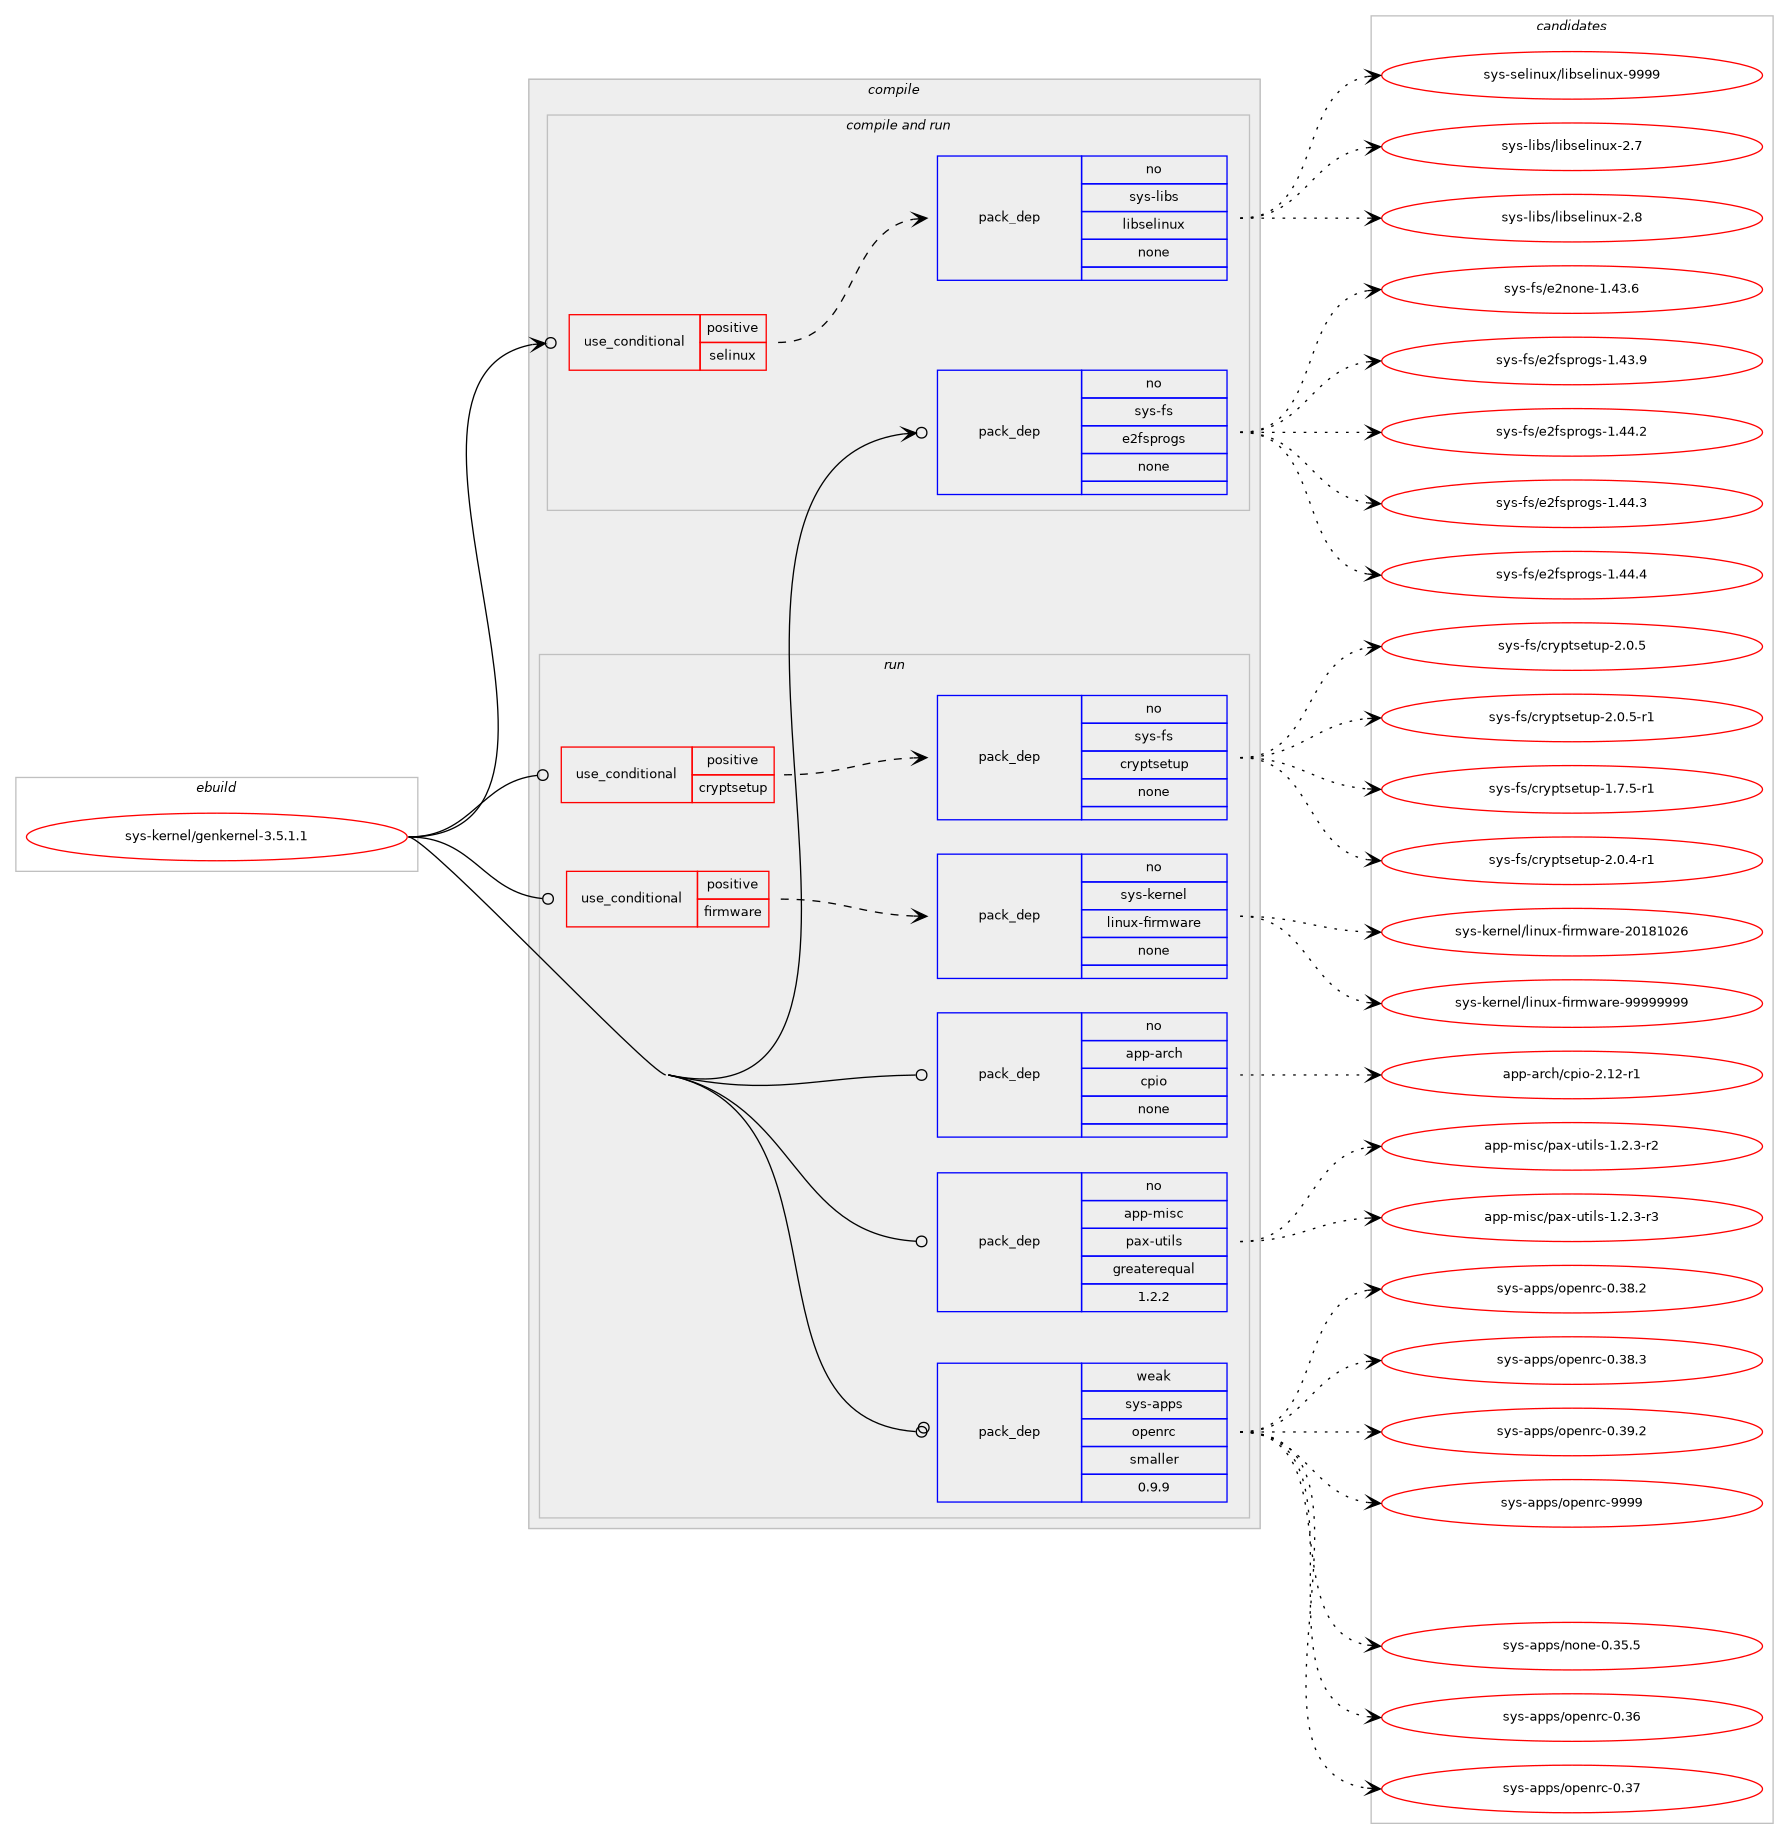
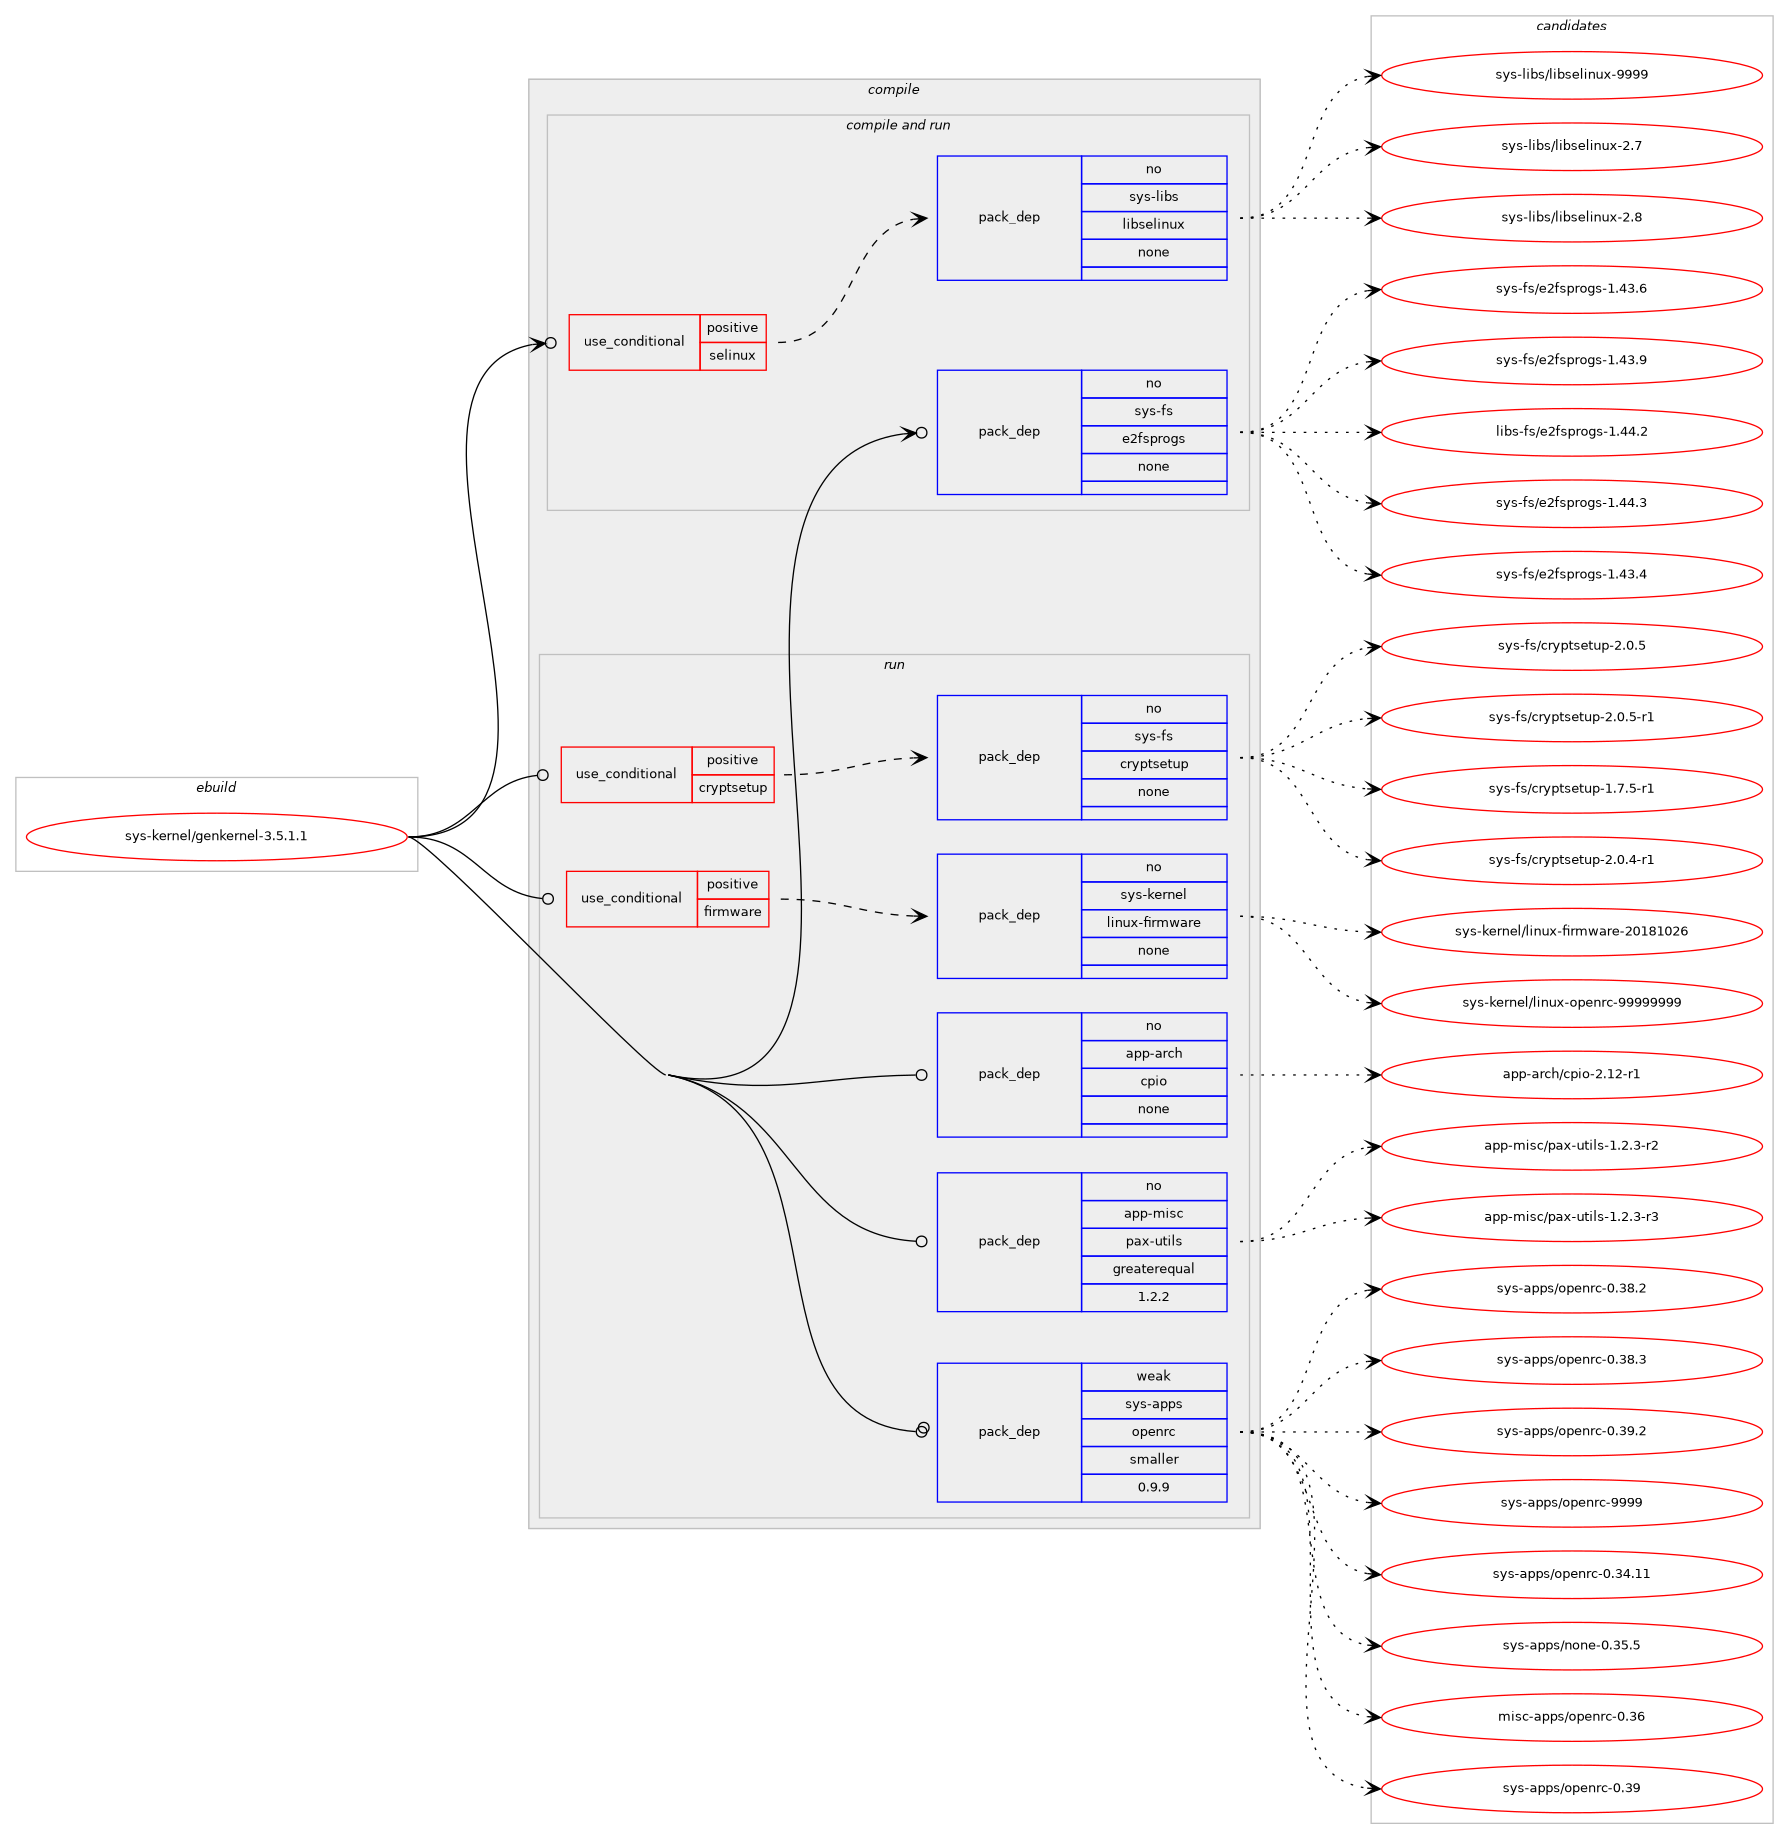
  digraph {
    compound=true
    concentrate=true
    fontname=Helvetica
    fontsize=10
    newrank=true
    rankdir=LR
    ranksep=1.5
    node [color=red fontname=Helvetica fontsize=10]
    edge [arrowhead=vee headport=w style=dotted tailport=e weight=100]
    n1 [label="sys-kernel/genkernel-3.5.1.1" width=4]
    n2 [color=blue label=<<TABLE BORDER="0" CELLBORDER="1" CELLSPACING="0" CELLPADDING="4" WIDTH="220"><TR><TD ROWSPAN="6" CELLPADDING="30">pack_dep</TD></TR><TR><TD WIDTH="110">no</TD></TR><TR><TD>sys-libs</TD></TR><TR><TD>libselinux</TD></TR><TR><TD>none</TD></TR><TR><TD></TD></TR></TABLE>> shape=none]
    n3 [label=<<TABLE BORDER="0" CELLBORDER="1" CELLSPACING="0" CELLPADDING="4"><TR><TD ROWSPAN="3" CELLPADDING="10">use_conditional</TD></TR><TR><TD>positive</TD></TR><TR><TD>selinux</TD></TR></TABLE>> shape=none]
    n4 [color=blue label=<<TABLE BORDER="0" CELLBORDER="1" CELLSPACING="0" CELLPADDING="4" WIDTH="220"><TR><TD ROWSPAN="6" CELLPADDING="30">pack_dep</TD></TR><TR><TD WIDTH="110">no</TD></TR><TR><TD>sys-fs</TD></TR><TR><TD>e2fsprogs</TD></TR><TR><TD>none</TD></TR><TR><TD></TD></TR></TABLE>> shape=none]
    n5 [color=blue label=<<TABLE BORDER="0" CELLBORDER="1" CELLSPACING="0" CELLPADDING="4" WIDTH="220"><TR><TD ROWSPAN="6" CELLPADDING="30">pack_dep</TD></TR><TR><TD WIDTH="110">no</TD></TR><TR><TD>sys-fs</TD></TR><TR><TD>cryptsetup</TD></TR><TR><TD>none</TD></TR><TR><TD></TD></TR></TABLE>> shape=none]
    n6 [label=<<TABLE BORDER="0" CELLBORDER="1" CELLSPACING="0" CELLPADDING="4"><TR><TD ROWSPAN="3" CELLPADDING="10">use_conditional</TD></TR><TR><TD>positive</TD></TR><TR><TD>cryptsetup</TD></TR></TABLE>> shape=none]
    n7 [color=blue label=<<TABLE BORDER="0" CELLBORDER="1" CELLSPACING="0" CELLPADDING="4" WIDTH="220"><TR><TD ROWSPAN="6" CELLPADDING="30">pack_dep</TD></TR><TR><TD WIDTH="110">no</TD></TR><TR><TD>sys-kernel</TD></TR><TR><TD>linux-firmware</TD></TR><TR><TD>none</TD></TR><TR><TD></TD></TR></TABLE>> shape=none]
    n8 [label=<<TABLE BORDER="0" CELLBORDER="1" CELLSPACING="0" CELLPADDING="4"><TR><TD ROWSPAN="3" CELLPADDING="10">use_conditional</TD></TR><TR><TD>positive</TD></TR><TR><TD>firmware</TD></TR></TABLE>> shape=none]
    n9 [color=blue label=<<TABLE BORDER="0" CELLBORDER="1" CELLSPACING="0" CELLPADDING="4" WIDTH="220"><TR><TD ROWSPAN="6" CELLPADDING="30">pack_dep</TD></TR><TR><TD WIDTH="110">no</TD></TR><TR><TD>app-arch</TD></TR><TR><TD>cpio</TD></TR><TR><TD>none</TD></TR><TR><TD></TD></TR></TABLE>> shape=none]
    n10 [color=blue label=<<TABLE BORDER="0" CELLBORDER="1" CELLSPACING="0" CELLPADDING="4" WIDTH="220"><TR><TD ROWSPAN="6" CELLPADDING="30">pack_dep</TD></TR><TR><TD WIDTH="110">no</TD></TR><TR><TD>app-misc</TD></TR><TR><TD>pax-utils</TD></TR><TR><TD>greaterequal</TD></TR><TR><TD>1.2.2</TD></TR></TABLE>> shape=none]
    n11 [color=blue label=<<TABLE BORDER="0" CELLBORDER="1" CELLSPACING="0" CELLPADDING="4" WIDTH="220"><TR><TD ROWSPAN="6" CELLPADDING="30">pack_dep</TD></TR><TR><TD WIDTH="110">weak</TD></TR><TR><TD>sys-apps</TD></TR><TR><TD>openrc</TD></TR><TR><TD>smaller</TD></TR><TR><TD>0.9.9</TD></TR></TABLE>> shape=none]
    n12 [label="sys-libs/libselinux-2.7" width=4]
    n13 [label="sys-libs/libselinux-2.8" width=4]
-   n14 [label="sys-selinux/libselinux-9999" width=4]
-   n15 [label="sys-fs/e2none-1.43.6" width=4]
+   n14 [label="sys-libs/libselinux-9999" width=4]
+   n15 [label="sys-fs/e2fsprogs-1.43.6" width=4]
    n16 [label="sys-fs/e2fsprogs-1.43.9" width=4]
-   n17 [label="sys-fs/e2fsprogs-1.44.2" width=4]
+   n17 [label="libs-fs/e2fsprogs-1.44.2" width=4]
    n18 [label="sys-fs/e2fsprogs-1.44.3" width=4]
-   n19 [label="sys-fs/e2fsprogs-1.44.4" width=4]
+   n19 [label="sys-fs/e2fsprogs-1.43.4" width=4]
    n20 [label="sys-fs/cryptsetup-1.7.5-r1" width=4]
    n21 [label="sys-fs/cryptsetup-2.0.4-r1" width=4]
    n22 [label="sys-fs/cryptsetup-2.0.5" width=4]
    n23 [label="sys-fs/cryptsetup-2.0.5-r1" width=4]
    n24 [label="sys-kernel/linux-firmware-20181026" width=4]
-   n25 [label="sys-kernel/linux-firmware-99999999" width=4]
+   n25 [label="sys-kernel/linux-openrc-99999999" width=4]
    n26 [label="app-arch/cpio-2.12-r1" width=4]
    n27 [label="app-misc/pax-utils-1.2.3-r2" width=4]
    n28 [label="app-misc/pax-utils-1.2.3-r3" width=4]
+   n29 [label="sys-apps/openrc-0.34.11" width=4]
    n30 [label="sys-apps/none-0.35.5" width=4]
-   n31 [label="sys-apps/openrc-0.36" width=4]
-   n32 [label="sys-apps/openrc-0.37" width=4]
+   n31 [label="misc-apps/openrc-0.36" width=4]
+   n32 [label="sys-apps/openrc-0.39" width=4]
    n33 [label="sys-apps/openrc-0.38.2" width=4]
    n34 [label="sys-apps/openrc-0.38.3" width=4]
    n35 [label="sys-apps/openrc-0.39.2" width=4]
    n36 [label="sys-apps/openrc-9999" width=4]
    subgraph cluster_1 {
      color=gray
      label=<<i>ebuild</i>>
      rank=same
      n1
    }
    subgraph cluster_2 {
      color=gray
      label=<<i>dependencies</i>>
      subgraph cluster_3 {
        color=gray
        fillcolor="#eeeeee"
        label=<<i>compile</i>>
        style=filled
      }
      subgraph cluster_4 {
        color=gray
        fillcolor="#eeeeee"
        label=<<i>compile and run</i>>
        style=filled
        subgraph sub_5 {
          color=gray
          fillcolor="#eeeeee"
          label=<<i>compile and run</i>>
          style=filled
          n3
          subgraph sub_6 {
            color=gray
            fillcolor="#eeeeee"
            label=<<i>compile and run</i>>
            style=filled
            n2
          }
        }
        subgraph sub_7 {
          color=gray
          fillcolor="#eeeeee"
          label=<<i>compile and run</i>>
          style=filled
          n4
        }
      }
      subgraph cluster_8 {
        color=gray
        fillcolor="#eeeeee"
        label=<<i>run</i>>
        style=filled
        subgraph sub_9 {
          color=gray
          fillcolor="#eeeeee"
          label=<<i>run</i>>
          style=filled
          n6
          subgraph sub_10 {
            color=gray
            fillcolor="#eeeeee"
            label=<<i>run</i>>
            style=filled
            n5
          }
        }
        subgraph sub_11 {
          color=gray
          fillcolor="#eeeeee"
          label=<<i>run</i>>
          style=filled
          n8
          subgraph sub_12 {
            color=gray
            fillcolor="#eeeeee"
            label=<<i>run</i>>
            style=filled
            n7
          }
        }
        subgraph sub_13 {
          color=gray
          fillcolor="#eeeeee"
          label=<<i>run</i>>
          style=filled
          n9
        }
        subgraph sub_14 {
          color=gray
          fillcolor="#eeeeee"
          label=<<i>run</i>>
          style=filled
          n10
        }
        subgraph sub_15 {
          color=gray
          fillcolor="#eeeeee"
          label=<<i>run</i>>
          style=filled
          n11
        }
      }
    }
    subgraph cluster_16 {
      color=gray
      label=<<i>candidates</i>>
      rank=same
      subgraph sub_17 {
        color=black
        label=<<i>candidates</i>>
        nodesep=1
        rank=same
        n12
        n13
        n14
      }
      subgraph sub_18 {
        color=black
        label=<<i>candidates</i>>
        nodesep=1
        rank=same
        n15
        n16
        n17
        n18
        n19
      }
      subgraph sub_19 {
        color=black
        label=<<i>candidates</i>>
        nodesep=1
        rank=same
        n20
        n21
        n22
        n23
      }
      subgraph sub_20 {
        color=black
        label=<<i>candidates</i>>
        nodesep=1
        rank=same
        n24
        n25
      }
      subgraph sub_21 {
        color=black
        label=<<i>candidates</i>>
        nodesep=1
        rank=same
        n26
      }
      subgraph sub_22 {
        color=black
        label=<<i>candidates</i>>
        nodesep=1
        rank=same
        n27
        n28
      }
      subgraph sub_23 {
        color=black
        label=<<i>candidates</i>>
        nodesep=1
        rank=same
+       n29
        n30
        n31
        n32
        n33
        n34
        n35
        n36
      }
    }
    n1 -> n3 [arrowhead=odotvee style=solid weight=20]
    n1 -> n4 [arrowhead=odotvee style=solid weight=20]
    n1 -> n6 [arrowhead=odot style=solid weight=20]
    n1 -> n8 [arrowhead=odot style=solid weight=20]
    n1 -> n9 [arrowhead=odot style=solid weight=20]
    n1 -> n10 [arrowhead=odot style=solid weight=20]
    n1 -> n11 [arrowhead=odot style=solid weight=20]
    n2 -> n12
    n2 -> n13
    n2 -> n14
    n3 -> n2 [style=dashed weight=20]
    n4 -> n15
    n4 -> n16
    n4 -> n17
    n4 -> n18
    n4 -> n19
    n5 -> n20
    n5 -> n21
    n5 -> n22
    n5 -> n23
    n6 -> n5 [style=dashed weight=20]
    n7 -> n24
    n7 -> n25
    n8 -> n7 [style=dashed weight=20]
    n9 -> n26
    n10 -> n27
    n10 -> n28
+   n11 -> n29
    n11 -> n30
    n11 -> n31
    n11 -> n32
    n11 -> n33
    n11 -> n34
    n11 -> n35
    n11 -> n36
  }
